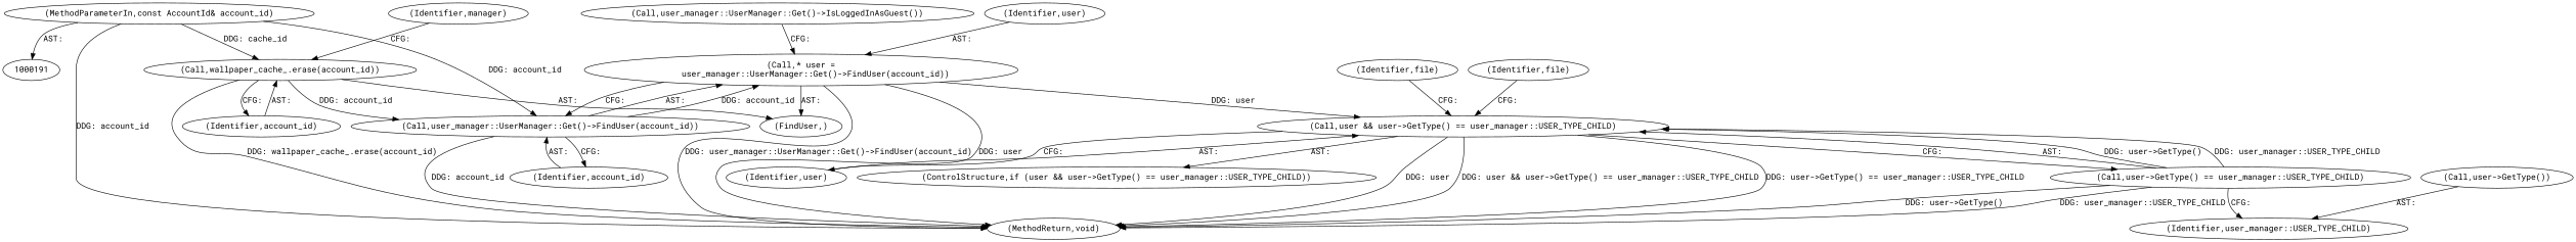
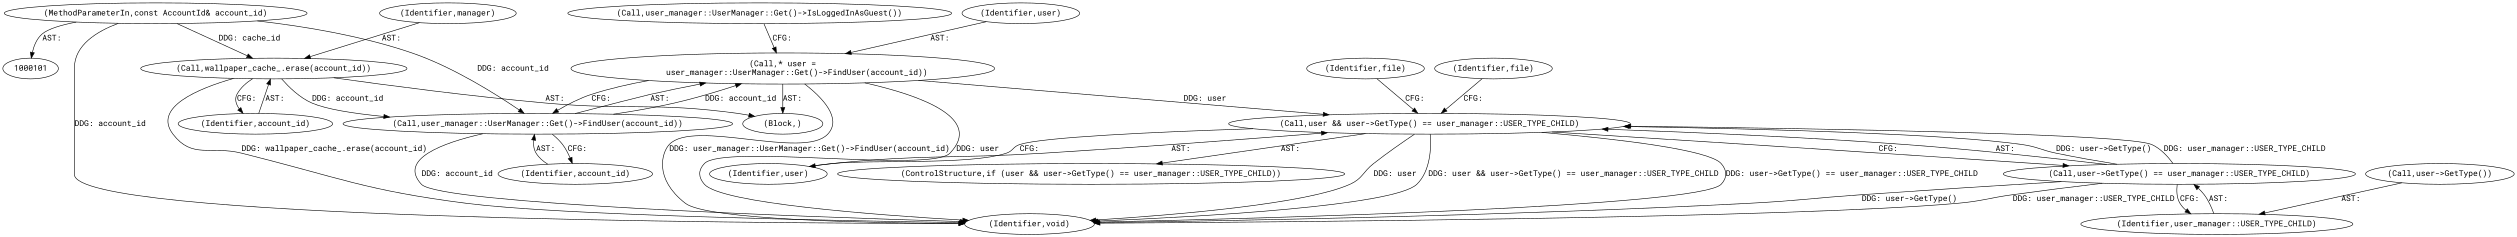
  digraph {
    fontname="Roboto Mono"
    node [fontname="Roboto Mono"]
    edge [fontname="Roboto Mono"]
    n1 [label="(Call,user && user->GetType() == user_manager::USER_TYPE_CHILD)"]
    n2 [label="(Call,user->GetType() == user_manager::USER_TYPE_CHILD)"]
    n3 [label="(Identifier,user)"]
    n4 [label="(ControlStructure,if (user && user->GetType() == user_manager::USER_TYPE_CHILD))"]
-   n5 [label="(MethodReturn,void)"]
+   n5 [label="(Identifier,void)"]
    n6 [label="(Identifier,user_manager::USER_TYPE_CHILD)"]
    n7 [label="(Call,* user =\n      user_manager::UserManager::Get()->FindUser(account_id))"]
    n8 [label="(Call,user_manager::UserManager::Get()->FindUser(account_id))"]
-   n9 [label="(FindUser,)"]
+   n9 [label="(Block,)"]
    n10 [label="(Identifier,account_id)"]
    n11 [label="(Call,wallpaper_cache_.erase(account_id))"]
    n12 [label="(Identifier,account_id)"]
    n13 [label="(MethodParameterIn,const AccountId& account_id)"]
-   1000101 [label=1000191]
+   1000101
    n15 [label="(Identifier,manager)"]
    n16 [label="(Call,user->GetType())"]
    n17 [label="(Identifier,file)"]
    n18 [label="(Call,user_manager::UserManager::Get()->IsLoggedInAsGuest())"]
    n19 [label="(Identifier,file)"]
    n20 [label="(Identifier,user)"]
    n1 -> n2 [label="CFG: "]
    n1 -> n3 [label="CFG: "]
    n1 -> n4 [label="AST: "]
    n1 -> n5 [label="DDG: user"]
    n1 -> n5 [label="DDG: user && user->GetType() == user_manager::USER_TYPE_CHILD"]
    n1 -> n5 [label="DDG: user->GetType() == user_manager::USER_TYPE_CHILD"]
    n2 -> n1 [label="AST: "]
    n2 -> n1 [label="DDG: user->GetType()"]
    n2 -> n1 [label="DDG: user_manager::USER_TYPE_CHILD"]
    n2 -> n5 [label="DDG: user->GetType()"]
    n2 -> n5 [label="DDG: user_manager::USER_TYPE_CHILD"]
    n2 -> n6 [label="CFG: "]
    n3 -> n1 [label="AST: "]
+   n6 -> n2 [label="AST: "]
    n7 -> n1 [label="DDG: user"]
    n7 -> n5 [label="DDG: user_manager::UserManager::Get()->FindUser(account_id)"]
    n7 -> n5 [label="DDG: user"]
    n7 -> n8 [label="CFG: "]
    n7 -> n9 [label="AST: "]
    n8 -> n5 [label="DDG: account_id"]
    n8 -> n7 [label="AST: "]
    n8 -> n7 [label="DDG: account_id"]
    n8 -> n10 [label="CFG: "]
    n10 -> n8 [label="AST: "]
    n11 -> n5 [label="DDG: wallpaper_cache_.erase(account_id)"]
    n11 -> n8 [label="DDG: account_id"]
    n11 -> n9 [label="AST: "]
    n11 -> n12 [label="CFG: "]
    n12 -> n11 [label="AST: "]
    n13 -> n5 [label="DDG: account_id"]
    n13 -> n8 [label="DDG: account_id"]
    n13 -> n11 [label="DDG: cache_id"]
    n13 -> 1000101 [label="AST: "]
-   n15 -> n11 [label="CFG: "]
+   n15 -> n11 [label="AST: "]
    n16 -> n6 [label="AST: "]
    n17 -> n1 [label="CFG: "]
    n18 -> n7 [label="CFG: "]
    n19 -> n1 [label="CFG: "]
    n20 -> n7 [label="AST: "]
  }
